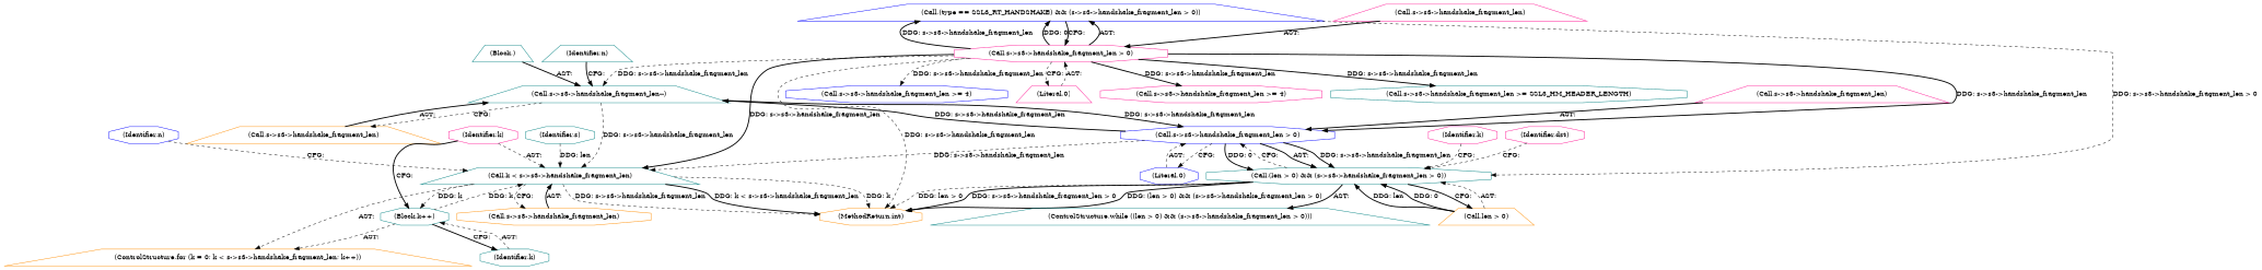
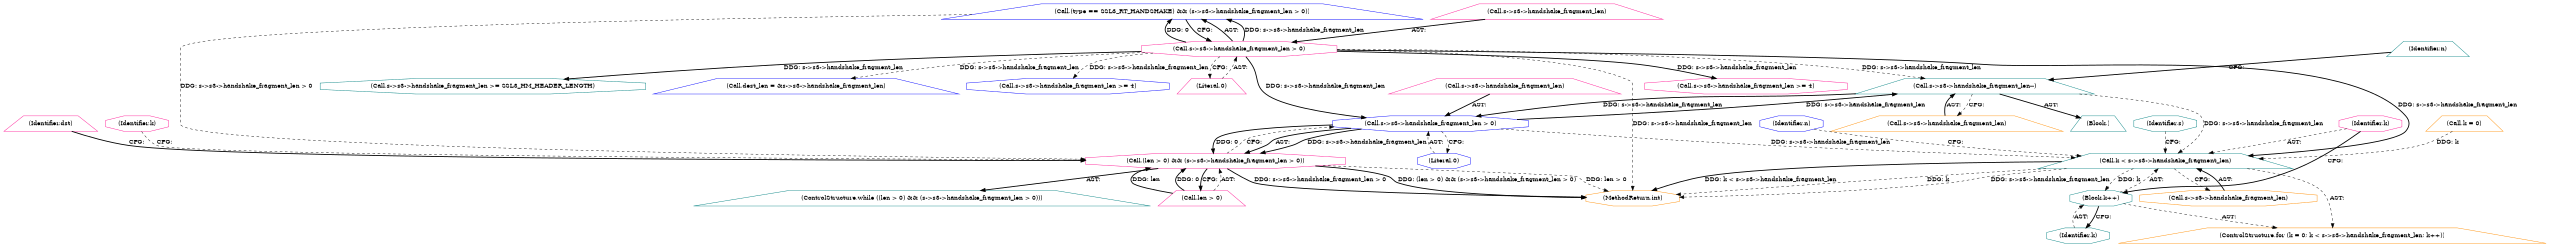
  digraph {
    node [color=deeppink shape=trapezium]
    edge [style=dashed]
    n1 [color=teal label="(Call,s->s3->handshake_fragment_len--)"]
    n2 [color=blue label="(Call,s->s3->handshake_fragment_len > 0)" shape=octagon]
    n3 [color=teal label="(Call,k < s->s3->handshake_fragment_len)"]
    n4 [color=darkorange label="(Call,s->s3->handshake_fragment_len)"]
    n5 [color=teal label="(Block,)"]
-   n6 [color=teal label="(Call,(len > 0) && (s->s3->handshake_fragment_len > 0))" shape=octagon]
+   n6 [label="(Call,(len > 0) && (s->s3->handshake_fragment_len > 0))" shape=octagon]
    n7 [color=blue label="(Literal,0)" shape=octagon]
    n8 [color=darkorange label="(MethodReturn,int)" shape=octagon]
    n9 [color=teal label="(Block,k++)" shape=octagon]
    n10 [color=darkorange label="(Call,s->s3->handshake_fragment_len)" shape=octagon]
    n11 [color=darkorange label="(ControlStructure,for (k = 0; k < s->s3->handshake_fragment_len; k++))"]
    n12 [label="(Call,s->s3->handshake_fragment_len > 0)" shape=octagon]
    n13 [color=blue label="(Call,(type == SSL3_RT_HANDSHAKE) && (s->s3->handshake_fragment_len > 0))"]
    n14 [color=blue label="(Call,s->s3->handshake_fragment_len >= 4)" shape=octagon]
    n15 [label="(Literal,0)"]
    n16 [label="(Call,s->s3->handshake_fragment_len >= 4)" shape=octagon]
    n17 [color=teal label="(Call,s->s3->handshake_fragment_len >= SSL3_HM_HEADER_LENGTH)" shape=octagon]
+   n18 [color=blue label="(Call,dest_len = &s->s3->handshake_fragment_len)"]
    n19 [color=teal label="(ControlStructure,while ((len > 0) && (s->s3->handshake_fragment_len > 0)))"]
-   n20 [color=darkorange label="(Call,len > 0)"]
+   n20 [label="(Call,len > 0)"]
    n21 [color=teal label="(Identifier,k)" shape=octagon]
    n22 [color=blue label="(Identifier,n)" shape=octagon]
    n23 [label="(Identifier,k)" shape=octagon]
    n24 [color=teal label="(Identifier,s)" shape=octagon]
    n25 [label="(Call,s->s3->handshake_fragment_len)"]
-   n26 [label="(Identifier,dst)" shape=octagon]
+   n26 [label="(Identifier,dst)"]
+   n27 [color=darkorange label="(Call,k = 0)"]
    n28 [color=teal label="(Identifier,n)"]
    n29 [label="(Call,s->s3->handshake_fragment_len)"]
    n30 [label="(Identifier,k)" shape=octagon]
    n1 -> n2 [label="DDG: s->s3->handshake_fragment_len" style=bold]
    n1 -> n3 [label="DDG: s->s3->handshake_fragment_len"]
    n1 -> n4 [label="CFG: "]
-   n5 -> n1 [label="AST: " style=bold]
+   n1 -> n5 [label="AST: " style=bold]
    n2 -> n1 [label="DDG: s->s3->handshake_fragment_len" style=bold]
    n2 -> n3 [label="DDG: s->s3->handshake_fragment_len"]
    n2 -> n6 [label="AST: " style=bold]
    n2 -> n6 [label="DDG: s->s3->handshake_fragment_len" style=bold]
    n2 -> n6 [label="DDG: 0" style=bold]
    n2 -> n7 [label="CFG: "]
    n3 -> n8 [label="DDG: k"]
    n3 -> n8 [label="DDG: s->s3->handshake_fragment_len"]
    n3 -> n8 [label="DDG: k < s->s3->handshake_fragment_len" style=bold]
    n3 -> n9 [label="DDG: k"]
    n3 -> n10 [label="CFG: "]
    n3 -> n11 [label="AST: "]
    n4 -> n1 [label="AST: " style=bold]
    n6 -> n2 [label="CFG: "]
    n6 -> n8 [label="DDG: (len > 0) && (s->s3->handshake_fragment_len > 0)" style=bold]
    n6 -> n8 [label="DDG: len > 0"]
    n6 -> n8 [label="DDG: s->s3->handshake_fragment_len > 0" style=bold]
    n6 -> n19 [label="AST: " style=bold]
    n6 -> n20 [label="CFG: " style=bold]
    n7 -> n2 [label="AST: "]
-   n9 -> n3 [label="DDG: k"]
+   n9 -> n3 [label="AST: "]
    n9 -> n11 [label="AST: "]
    n9 -> n21 [label="CFG: " style=bold]
    n10 -> n3 [label="AST: " style=bold]
    n12 -> n1 [label="DDG: s->s3->handshake_fragment_len"]
    n12 -> n2 [label="DDG: s->s3->handshake_fragment_len" style=bold]
    n12 -> n3 [label="DDG: s->s3->handshake_fragment_len" style=bold]
    n12 -> n8 [label="DDG: s->s3->handshake_fragment_len"]
    n12 -> n13 [label="AST: " style=bold]
    n12 -> n13 [label="DDG: s->s3->handshake_fragment_len" style=bold]
    n12 -> n13 [label="DDG: 0" style=bold]
    n12 -> n14 [label="DDG: s->s3->handshake_fragment_len"]
    n12 -> n15 [label="CFG: "]
    n12 -> n16 [label="DDG: s->s3->handshake_fragment_len" style=bold]
    n12 -> n17 [label="DDG: s->s3->handshake_fragment_len" style=bold]
+   n12 -> n18 [label="DDG: s->s3->handshake_fragment_len"]
    n13 -> n6 [label="DDG: s->s3->handshake_fragment_len > 0"]
    n13 -> n12 [label="CFG: " style=bold]
    n15 -> n12 [label="AST: "]
    n20 -> n6 [label="AST: "]
    n20 -> n6 [label="DDG: len" style=bold]
    n20 -> n6 [label="DDG: 0" style=bold]
    n21 -> n9 [label="AST: "]
    n22 -> n3 [label="CFG: "]
    n23 -> n6 [label="CFG: "]
-   n24 -> n3 [label="DDG: len"]
+   n24 -> n3 [label="CFG: "]
    n25 -> n2 [label="AST: " style=bold]
-   n26 -> n6 [label="CFG: "]
+   n26 -> n6 [label="CFG: " style=bold]
+   n27 -> n3 [label="DDG: k"]
    n28 -> n1 [label="CFG: " style=bold]
    n29 -> n12 [label="AST: " style=bold]
    n30 -> n3 [label="AST: "]
    n30 -> n9 [label="CFG: " style=bold]
  }
